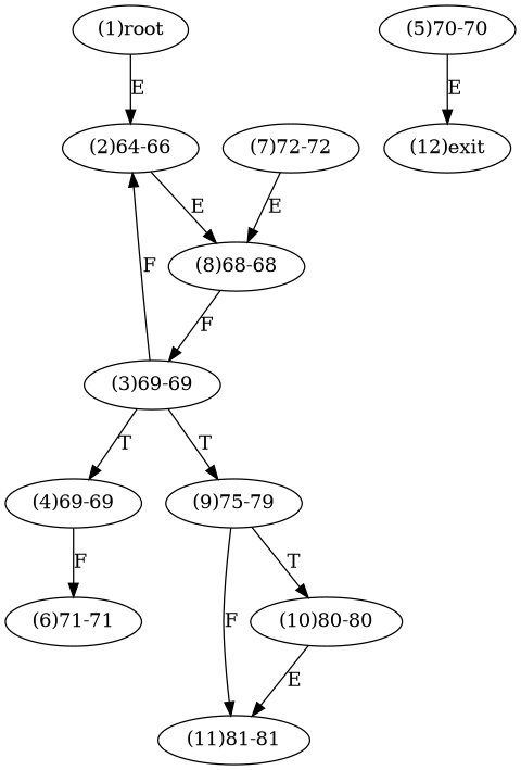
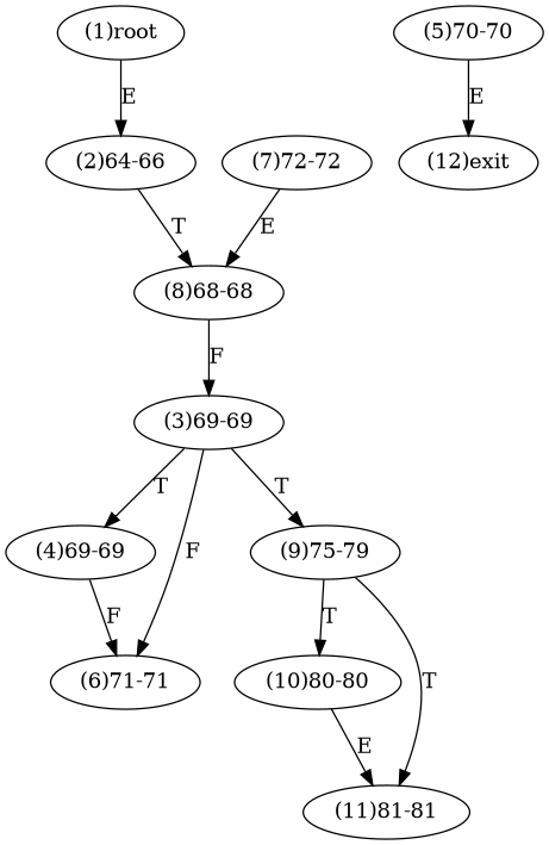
  digraph {
    n1 [label="(1)root"]
    n2 [label="(2)64-66"]
    n3 [label="(8)68-68"]
    n4 [label="(3)69-69"]
    n5 [label="(4)69-69"]
    n6 [label="(6)71-71"]
    n7 [label="(9)75-79"]
    n8 [label="(5)70-70"]
    n9 [label="(12)exit"]
    n10 [label="(7)72-72"]
    n11 [label="(10)80-80"]
    n12 [label="(11)81-81"]
    n1 -> n2 [label=E]
-   n2 -> n3 [label=E]
+   n2 -> n3 [label=T]
    n3 -> n4 [label=F]
    n4 -> n5 [label=T]
-   n4 -> n2 [label=F]
+   n4 -> n6 [label=F]
    n4 -> n7 [label=T]
    n5 -> n6 [label=F]
    n7 -> n11 [label=T]
-   n7 -> n12 [label=F]
+   n7 -> n12 [label=T]
    n8 -> n9 [label=E]
    n10 -> n3 [label=E]
    n11 -> n12 [label=E]
  }
